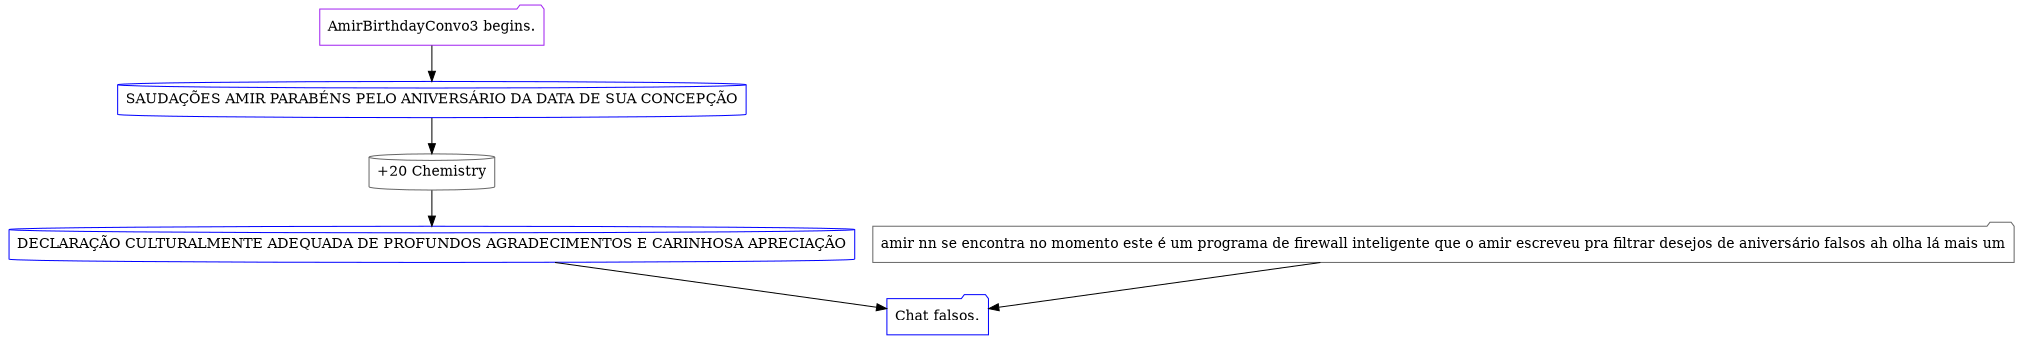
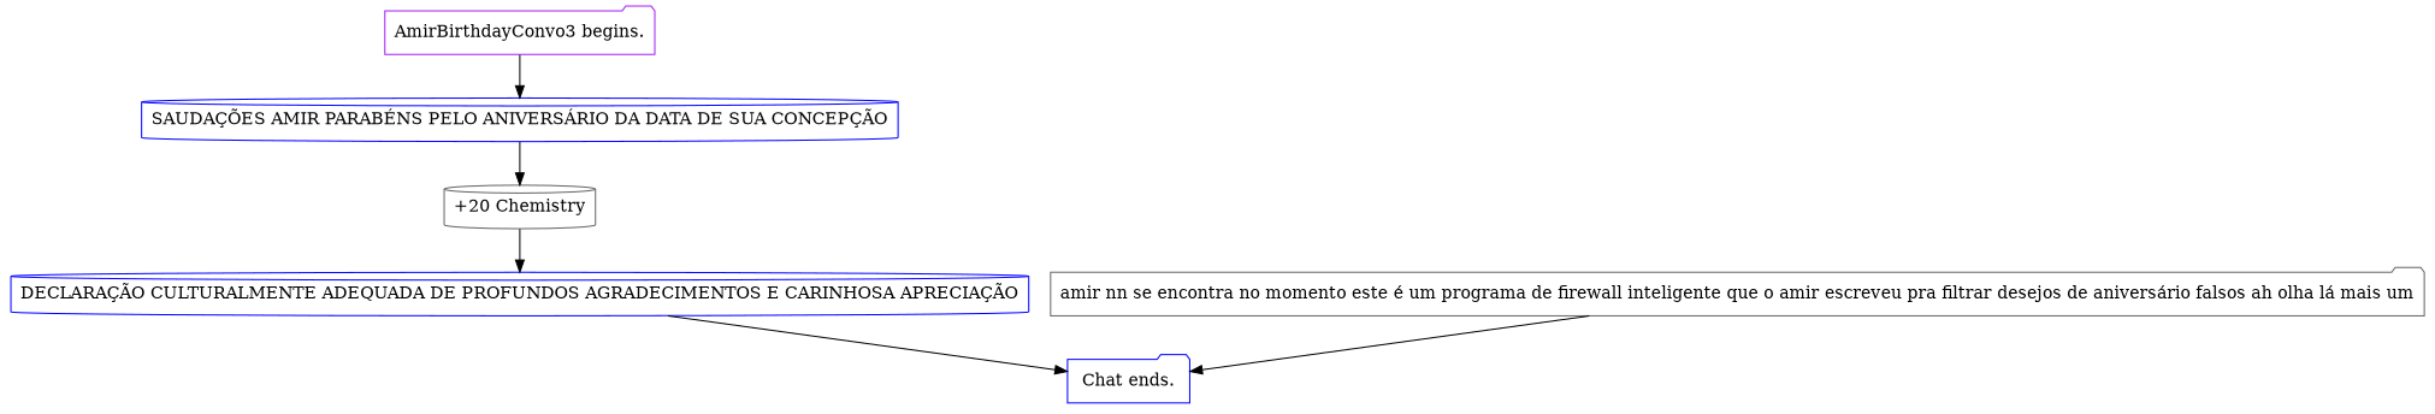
  digraph {
    node [color=blue shape=folder]
    "AmirBirthdayConvo3 begins." [color=purple]
    n2 [label="SAUDAÇÕES AMIR PARABÉNS PELO ANIVERSÁRIO DA DATA DE SUA CONCEPÇÃO" shape=cylinder]
    n3 [color=gray40 label="+20 Chemistry" shape=cylinder]
    n4 [color=gray40 label="amir nn se encontra no momento este é um programa de firewall inteligente que o amir escreveu pra filtrar desejos de aniversário falsos ah olha lá mais um"]
-   "Chat ends." [label="Chat falsos."]
+   "Chat ends."
    n6 [label="DECLARAÇÃO CULTURALMENTE ADEQUADA DE PROFUNDOS AGRADECIMENTOS E CARINHOSA APRECIAÇÃO" shape=cylinder]
    "AmirBirthdayConvo3 begins." -> n2
    n2 -> n3
    n3 -> n6
    n4 -> "Chat ends."
    n6 -> "Chat ends."
  }
